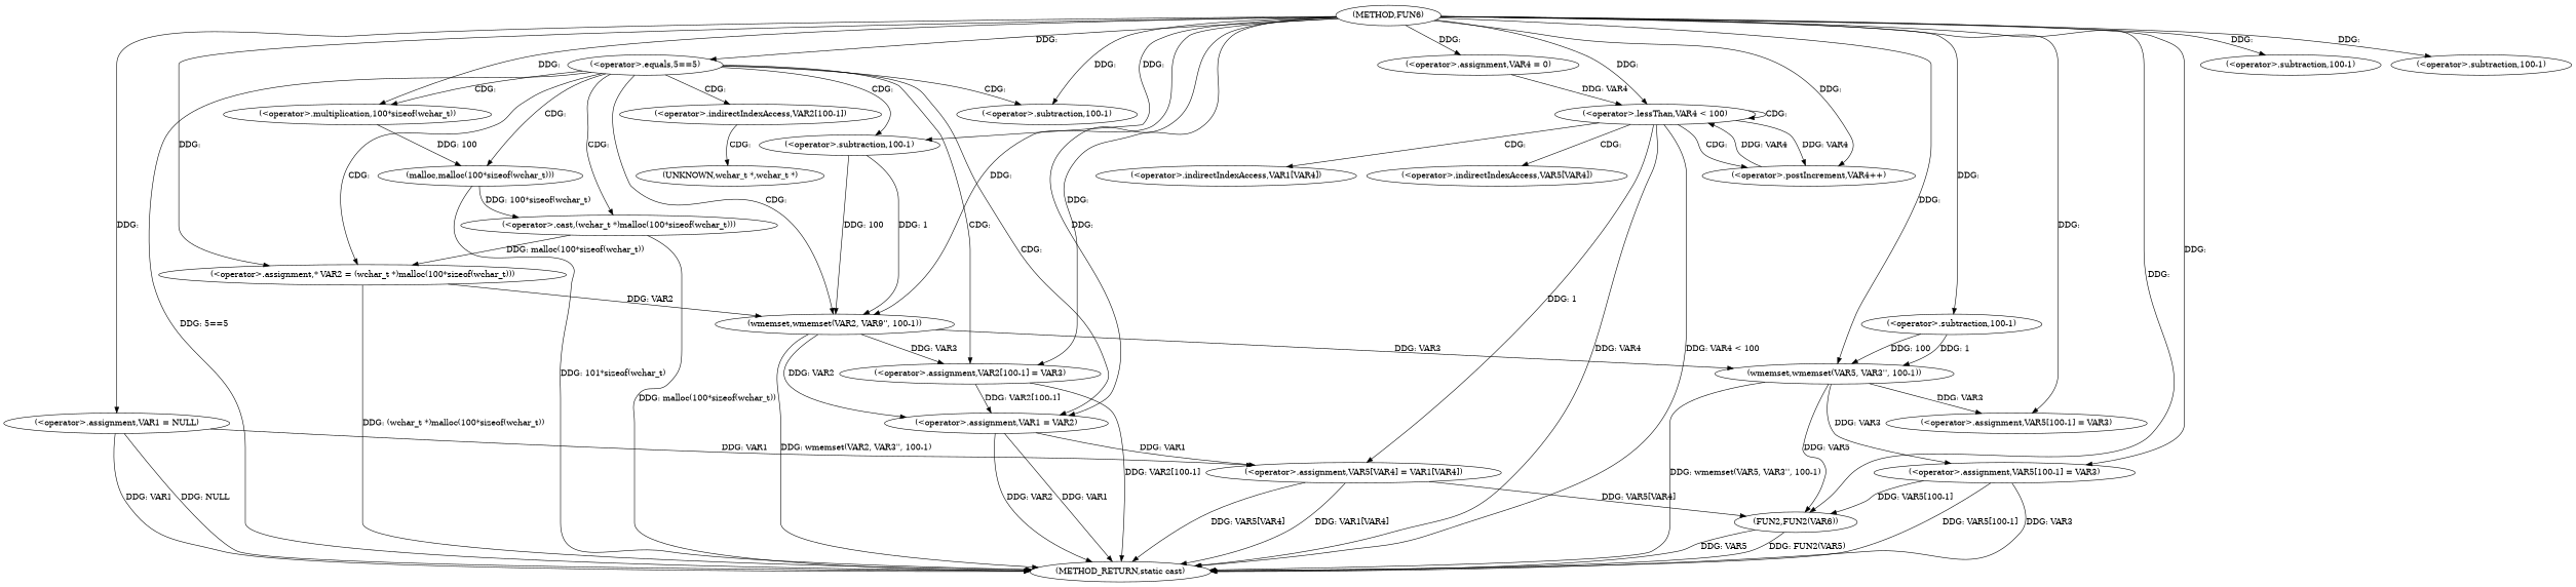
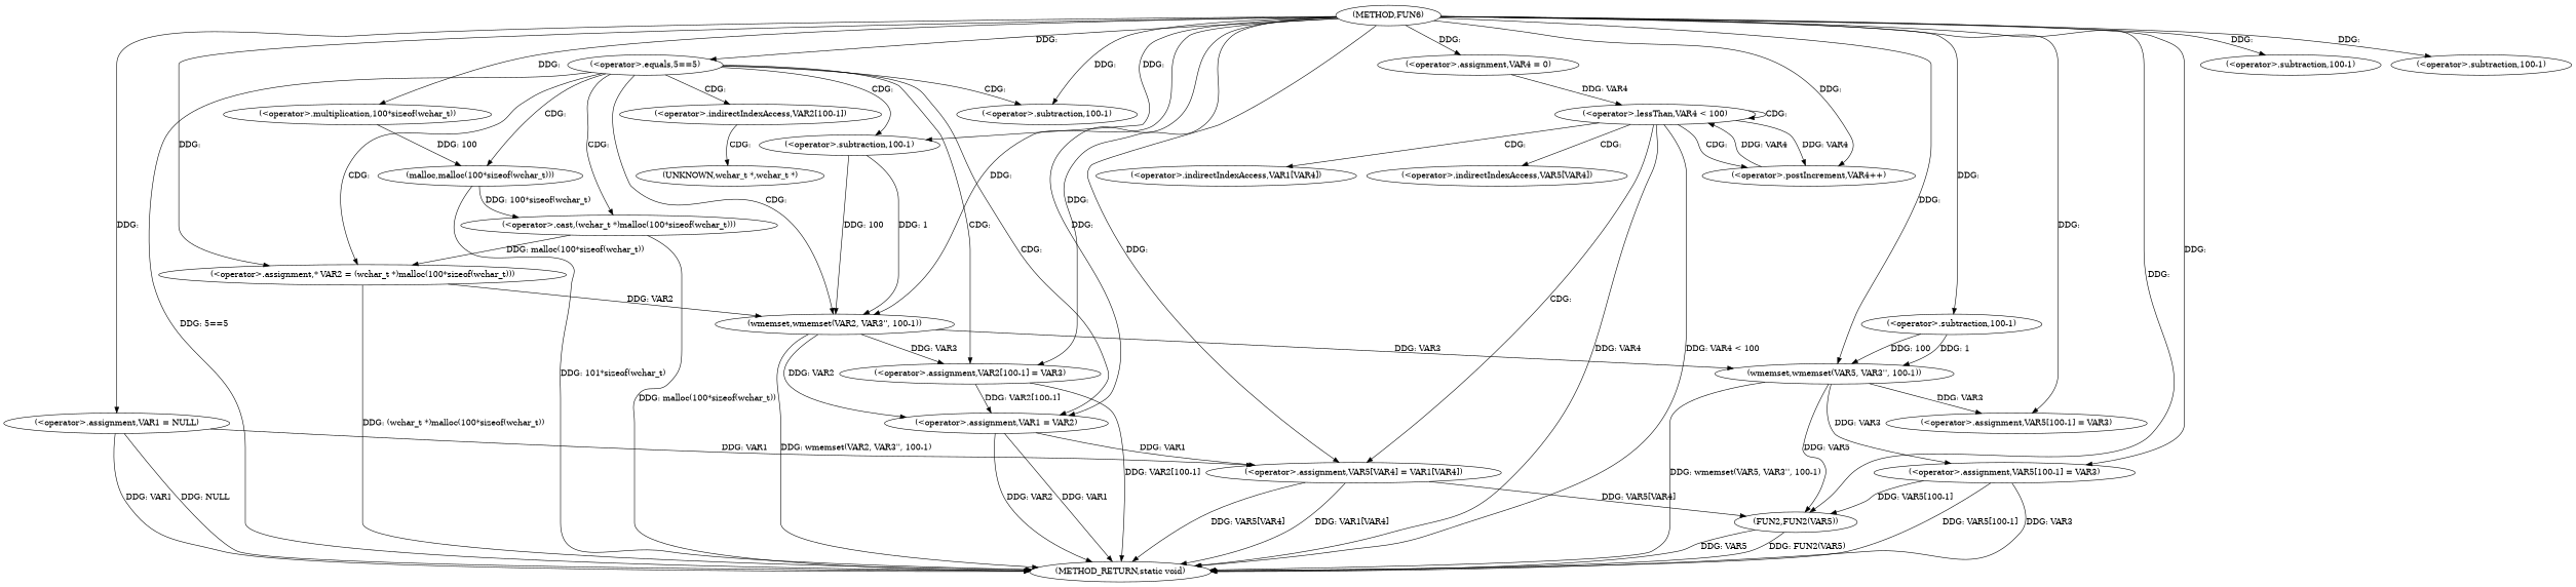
  digraph {
    n1 [label="(METHOD,FUN6)"]
    n2 [label="(<operator>.assignment,VAR1 = NULL)"]
    n3 [label="(<operator>.equals,5==5)"]
    n4 [label="(<operator>.assignment,* VAR2 = (wchar_t *)malloc(100*sizeof(wchar_t)))"]
    n5 [label="(<operator>.multiplication,100*sizeof(wchar_t))"]
-   n6 [label="(wmemset,wmemset(VAR2, VAR9'', 100-1))"]
+   n6 [label="(wmemset,wmemset(VAR2, VAR3'', 100-1))"]
    n7 [label="(<operator>.subtraction,100-1)"]
    n8 [label="(<operator>.assignment,VAR2[100-1] = VAR3)"]
    n9 [label="(<operator>.subtraction,100-1)"]
    n10 [label="(<operator>.assignment,VAR1 = VAR2)"]
    n11 [label="(wmemset,wmemset(VAR5, VAR3'', 100-1))"]
    n12 [label="(<operator>.subtraction,100-1)"]
    n13 [label="(<operator>.assignment,VAR5[100-1] = VAR3)"]
    n14 [label="(<operator>.subtraction,100-1)"]
    n15 [label="(<operator>.assignment,VAR4 = 0)"]
    n16 [label="(<operator>.lessThan,VAR4 < 100)"]
    n17 [label="(<operator>.postIncrement,VAR4++)"]
    n18 [label="(<operator>.assignment,VAR5[100-1] = VAR3)"]
    n19 [label="(<operator>.subtraction,100-1)"]
-   n20 [label="(FUN2,FUN2(VAR6))"]
-   n21 [label="(METHOD_RETURN,static cast)"]
+   n20 [label="(FUN2,FUN2(VAR5))"]
+   n21 [label="(METHOD_RETURN,static void)"]
    n22 [label="(<operator>.assignment,VAR5[VAR4] = VAR1[VAR4])"]
    n23 [label="(<operator>.cast,(wchar_t *)malloc(100*sizeof(wchar_t)))"]
    n24 [label="(malloc,malloc(100*sizeof(wchar_t)))"]
    n25 [label="(<operator>.indirectIndexAccess,VAR2[100-1])"]
    n26 [label="(<operator>.indirectIndexAccess,VAR5[VAR4])"]
    n27 [label="(<operator>.indirectIndexAccess,VAR1[VAR4])"]
    n28 [label="(UNKNOWN,wchar_t *,wchar_t *)"]
    n1 -> n2 [label="DDG: "]
    n1 -> n3 [label="DDG: "]
    n1 -> n4 [label="DDG: "]
    n1 -> n5 [label="DDG: "]
    n1 -> n6 [label="DDG: "]
    n1 -> n7 [label="DDG: "]
    n1 -> n8 [label="DDG: "]
    n1 -> n9 [label="DDG: "]
    n1 -> n10 [label="DDG: "]
    n1 -> n11 [label="DDG: "]
    n1 -> n12 [label="DDG: "]
    n1 -> n13 [label="DDG: "]
    n1 -> n14 [label="DDG: "]
    n1 -> n15 [label="DDG: "]
-   n1 -> n16 [label="DDG: "]
+   n1 -> n22 [label="DDG: "]
    n1 -> n17 [label="DDG: "]
    n1 -> n18 [label="DDG: "]
    n1 -> n19 [label="DDG: "]
    n1 -> n20 [label="DDG: "]
    n2 -> n21 [label="DDG: NULL"]
    n2 -> n21 [label="DDG: VAR1"]
    n2 -> n22 [label="DDG: VAR1"]
    n3 -> n4 [label="CDG: "]
-   n3 -> n5 [label="CDG: "]
    n3 -> n6 [label="CDG: "]
    n3 -> n7 [label="CDG: "]
    n3 -> n8 [label="CDG: "]
    n3 -> n9 [label="CDG: "]
    n3 -> n10 [label="CDG: "]
    n3 -> n21 [label="DDG: 5==5"]
    n3 -> n23 [label="CDG: "]
    n3 -> n24 [label="CDG: "]
    n3 -> n25 [label="CDG: "]
    n4 -> n6 [label="DDG: VAR2"]
    n4 -> n21 [label="DDG: (wchar_t *)malloc(100*sizeof(wchar_t))"]
    n5 -> n24 [label="DDG: 100"]
    n6 -> n8 [label="DDG: VAR3"]
    n6 -> n10 [label="DDG: VAR2"]
    n6 -> n11 [label="DDG: VAR3"]
    n6 -> n21 [label="DDG: wmemset(VAR2, VAR3'', 100-1)"]
    n7 -> n6 [label="DDG: 100"]
    n7 -> n6 [label="DDG: 1"]
    n8 -> n10 [label="DDG: VAR2[100-1]"]
    n8 -> n21 [label="DDG: VAR2[100-1]"]
    n10 -> n21 [label="DDG: VAR1"]
    n10 -> n21 [label="DDG: VAR2"]
    n10 -> n22 [label="DDG: VAR1"]
    n11 -> n13 [label="DDG: VAR3"]
    n11 -> n18 [label="DDG: VAR3"]
    n11 -> n20 [label="DDG: VAR5"]
    n11 -> n21 [label="DDG: wmemset(VAR5, VAR3'', 100-1)"]
    n12 -> n11 [label="DDG: 100"]
    n12 -> n11 [label="DDG: 1"]
    n15 -> n16 [label="DDG: VAR4"]
    n16 -> n16 [label="CDG: "]
    n16 -> n17 [label="DDG: VAR4"]
    n16 -> n17 [label="CDG: "]
    n16 -> n21 [label="DDG: VAR4"]
    n16 -> n21 [label="DDG: VAR4 < 100"]
-   n16 -> n22 [label="DDG: 1"]
+   n16 -> n22 [label="CDG: "]
    n16 -> n26 [label="CDG: "]
    n16 -> n27 [label="CDG: "]
    n17 -> n16 [label="DDG: VAR4"]
    n18 -> n20 [label="DDG: VAR5[100-1]"]
    n18 -> n21 [label="DDG: VAR5[100-1]"]
    n18 -> n21 [label="DDG: VAR3"]
    n20 -> n21 [label="DDG: FUN2(VAR5)"]
    n20 -> n21 [label="DDG: VAR5"]
    n22 -> n20 [label="DDG: VAR5[VAR4]"]
    n22 -> n21 [label="DDG: VAR5[VAR4]"]
    n22 -> n21 [label="DDG: VAR1[VAR4]"]
    n23 -> n4 [label="DDG: malloc(100*sizeof(wchar_t))"]
    n23 -> n21 [label="DDG: malloc(100*sizeof(wchar_t))"]
    n24 -> n21 [label="DDG: 101*sizeof(wchar_t)"]
    n24 -> n23 [label="DDG: 100*sizeof(wchar_t)"]
    n25 -> n28 [label="CDG: "]
  }
